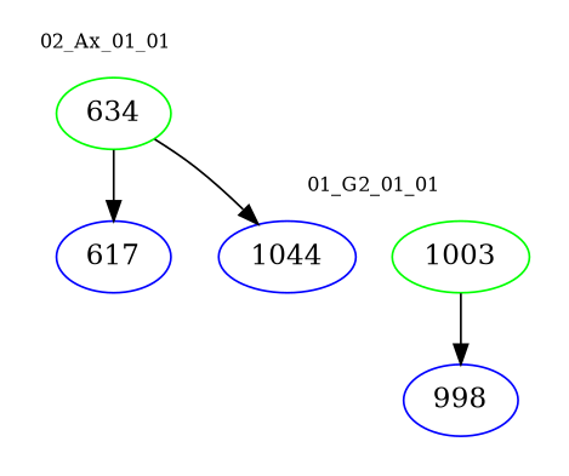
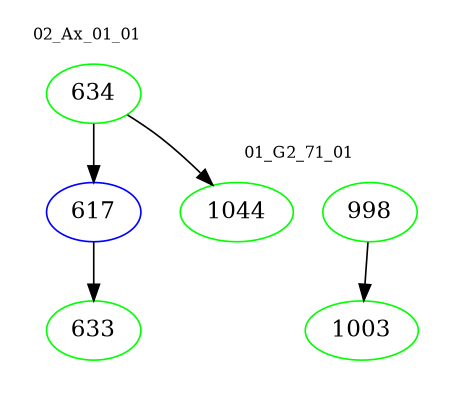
  digraph {
    node [color=green]
    edge [color=black]
    n1 [label=634]
    n2 [color=blue label=617]
+   n3 [label=633]
    n4 [label=1003]
-   n5 [color=blue label=998]
-   n6 [color=blue label=1044]
+   n5 [label=998]
+   n6 [label=1044]
    subgraph cluster_1 {
      color=white
      fontsize=10
      label="02_Ax_01_01"
      n1
      n2
+     n3
    }
    subgraph cluster_2 {
      color=white
      fontsize=10
-     label="01_G2_01_01"
+     label="01_G2_71_01"
      n4
      n5
      n6
    }
    n1 -> n2
    n1 -> n6
-   n4 -> n5
+   n2 -> n3
+   n5 -> n4
  }
